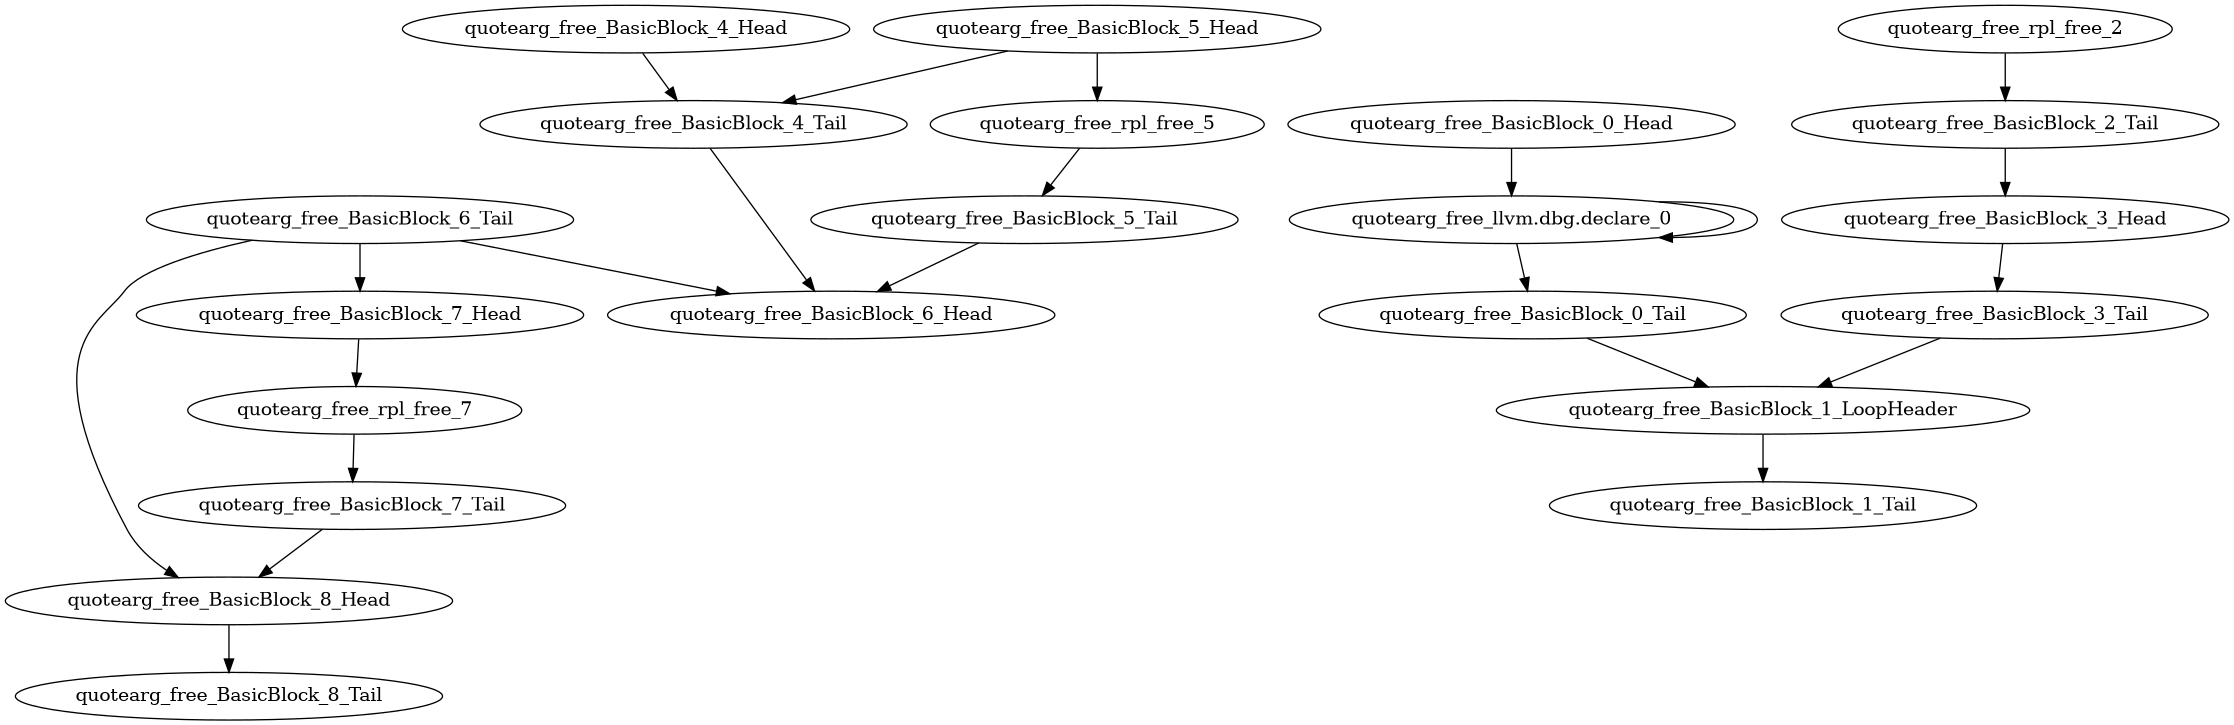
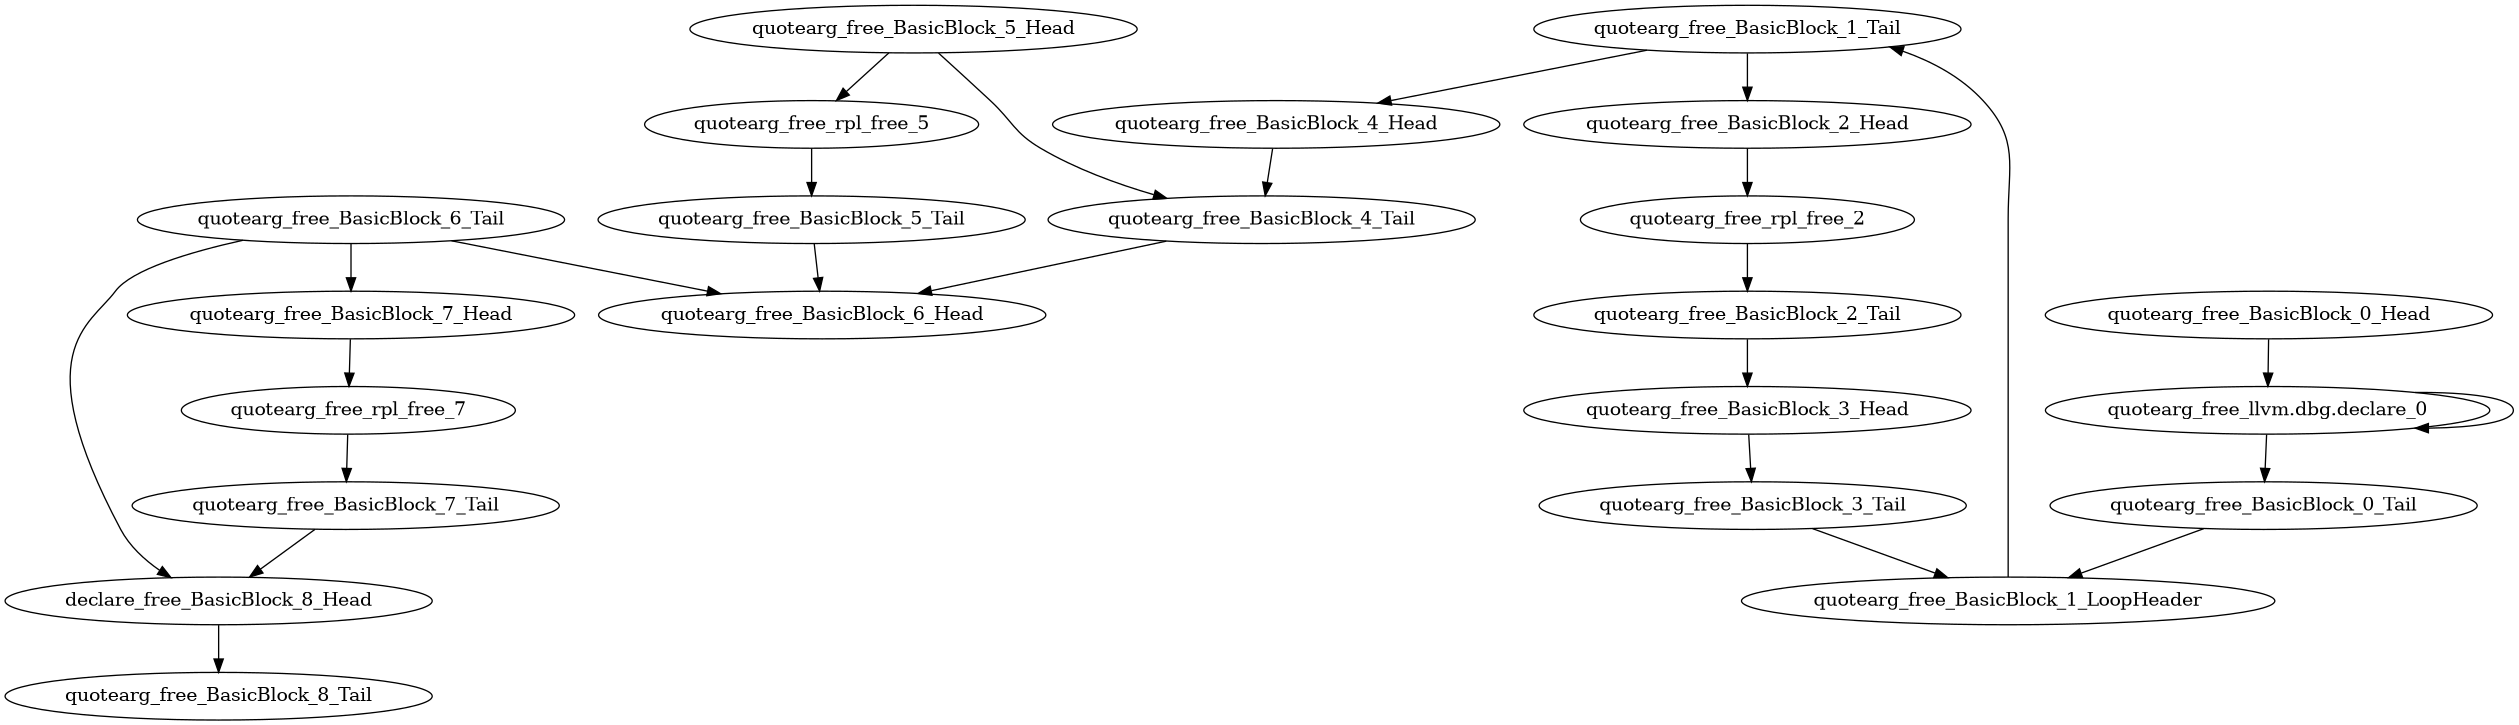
  digraph {
    quotearg_free_rpl_free_7
    quotearg_free_BasicBlock_7_Tail
-   quotearg_free_BasicBlock_8_Head
+   quotearg_free_BasicBlock_8_Head [label=declare_free_BasicBlock_8_Head]
    quotearg_free_BasicBlock_8_Tail
    quotearg_free_BasicBlock_4_Tail
    quotearg_free_BasicBlock_6_Head
    quotearg_free_BasicBlock_5_Head
    quotearg_free_rpl_free_5
    quotearg_free_BasicBlock_6_Tail
    quotearg_free_BasicBlock_7_Head
    quotearg_free_BasicBlock_5_Tail
    quotearg_free_BasicBlock_4_Head
    quotearg_free_BasicBlock_2_Tail
    quotearg_free_BasicBlock_3_Head
    quotearg_free_BasicBlock_3_Tail
    quotearg_free_BasicBlock_1_LoopHeader
    quotearg_free_rpl_free_2
    quotearg_free_BasicBlock_1_Tail
+   quotearg_free_BasicBlock_2_Head
    quotearg_free_BasicBlock_0_Tail
    quotearg_free_BasicBlock_0_Head
    "quotearg_free_llvm.dbg.declare_0"
    quotearg_free_rpl_free_7 -> quotearg_free_BasicBlock_7_Tail
    quotearg_free_BasicBlock_7_Tail -> quotearg_free_BasicBlock_8_Head
    quotearg_free_BasicBlock_8_Head -> quotearg_free_BasicBlock_8_Tail
    quotearg_free_BasicBlock_4_Tail -> quotearg_free_BasicBlock_6_Head
    quotearg_free_BasicBlock_5_Head -> quotearg_free_BasicBlock_4_Tail
    quotearg_free_BasicBlock_5_Head -> quotearg_free_rpl_free_5
    quotearg_free_rpl_free_5 -> quotearg_free_BasicBlock_5_Tail
    quotearg_free_BasicBlock_6_Tail -> quotearg_free_BasicBlock_8_Head
    quotearg_free_BasicBlock_6_Tail -> quotearg_free_BasicBlock_6_Head
    quotearg_free_BasicBlock_6_Tail -> quotearg_free_BasicBlock_7_Head
    quotearg_free_BasicBlock_7_Head -> quotearg_free_rpl_free_7
    quotearg_free_BasicBlock_5_Tail -> quotearg_free_BasicBlock_6_Head
    quotearg_free_BasicBlock_4_Head -> quotearg_free_BasicBlock_4_Tail
    quotearg_free_BasicBlock_2_Tail -> quotearg_free_BasicBlock_3_Head
    quotearg_free_BasicBlock_3_Head -> quotearg_free_BasicBlock_3_Tail
    quotearg_free_BasicBlock_3_Tail -> quotearg_free_BasicBlock_1_LoopHeader
    quotearg_free_BasicBlock_1_LoopHeader -> quotearg_free_BasicBlock_1_Tail
    quotearg_free_rpl_free_2 -> quotearg_free_BasicBlock_2_Tail
+   quotearg_free_BasicBlock_1_Tail -> quotearg_free_BasicBlock_4_Head
+   quotearg_free_BasicBlock_1_Tail -> quotearg_free_BasicBlock_2_Head
+   quotearg_free_BasicBlock_2_Head -> quotearg_free_rpl_free_2
    quotearg_free_BasicBlock_0_Tail -> quotearg_free_BasicBlock_1_LoopHeader
    quotearg_free_BasicBlock_0_Head -> "quotearg_free_llvm.dbg.declare_0"
    "quotearg_free_llvm.dbg.declare_0" -> quotearg_free_BasicBlock_0_Tail
    "quotearg_free_llvm.dbg.declare_0" -> "quotearg_free_llvm.dbg.declare_0"
  }
